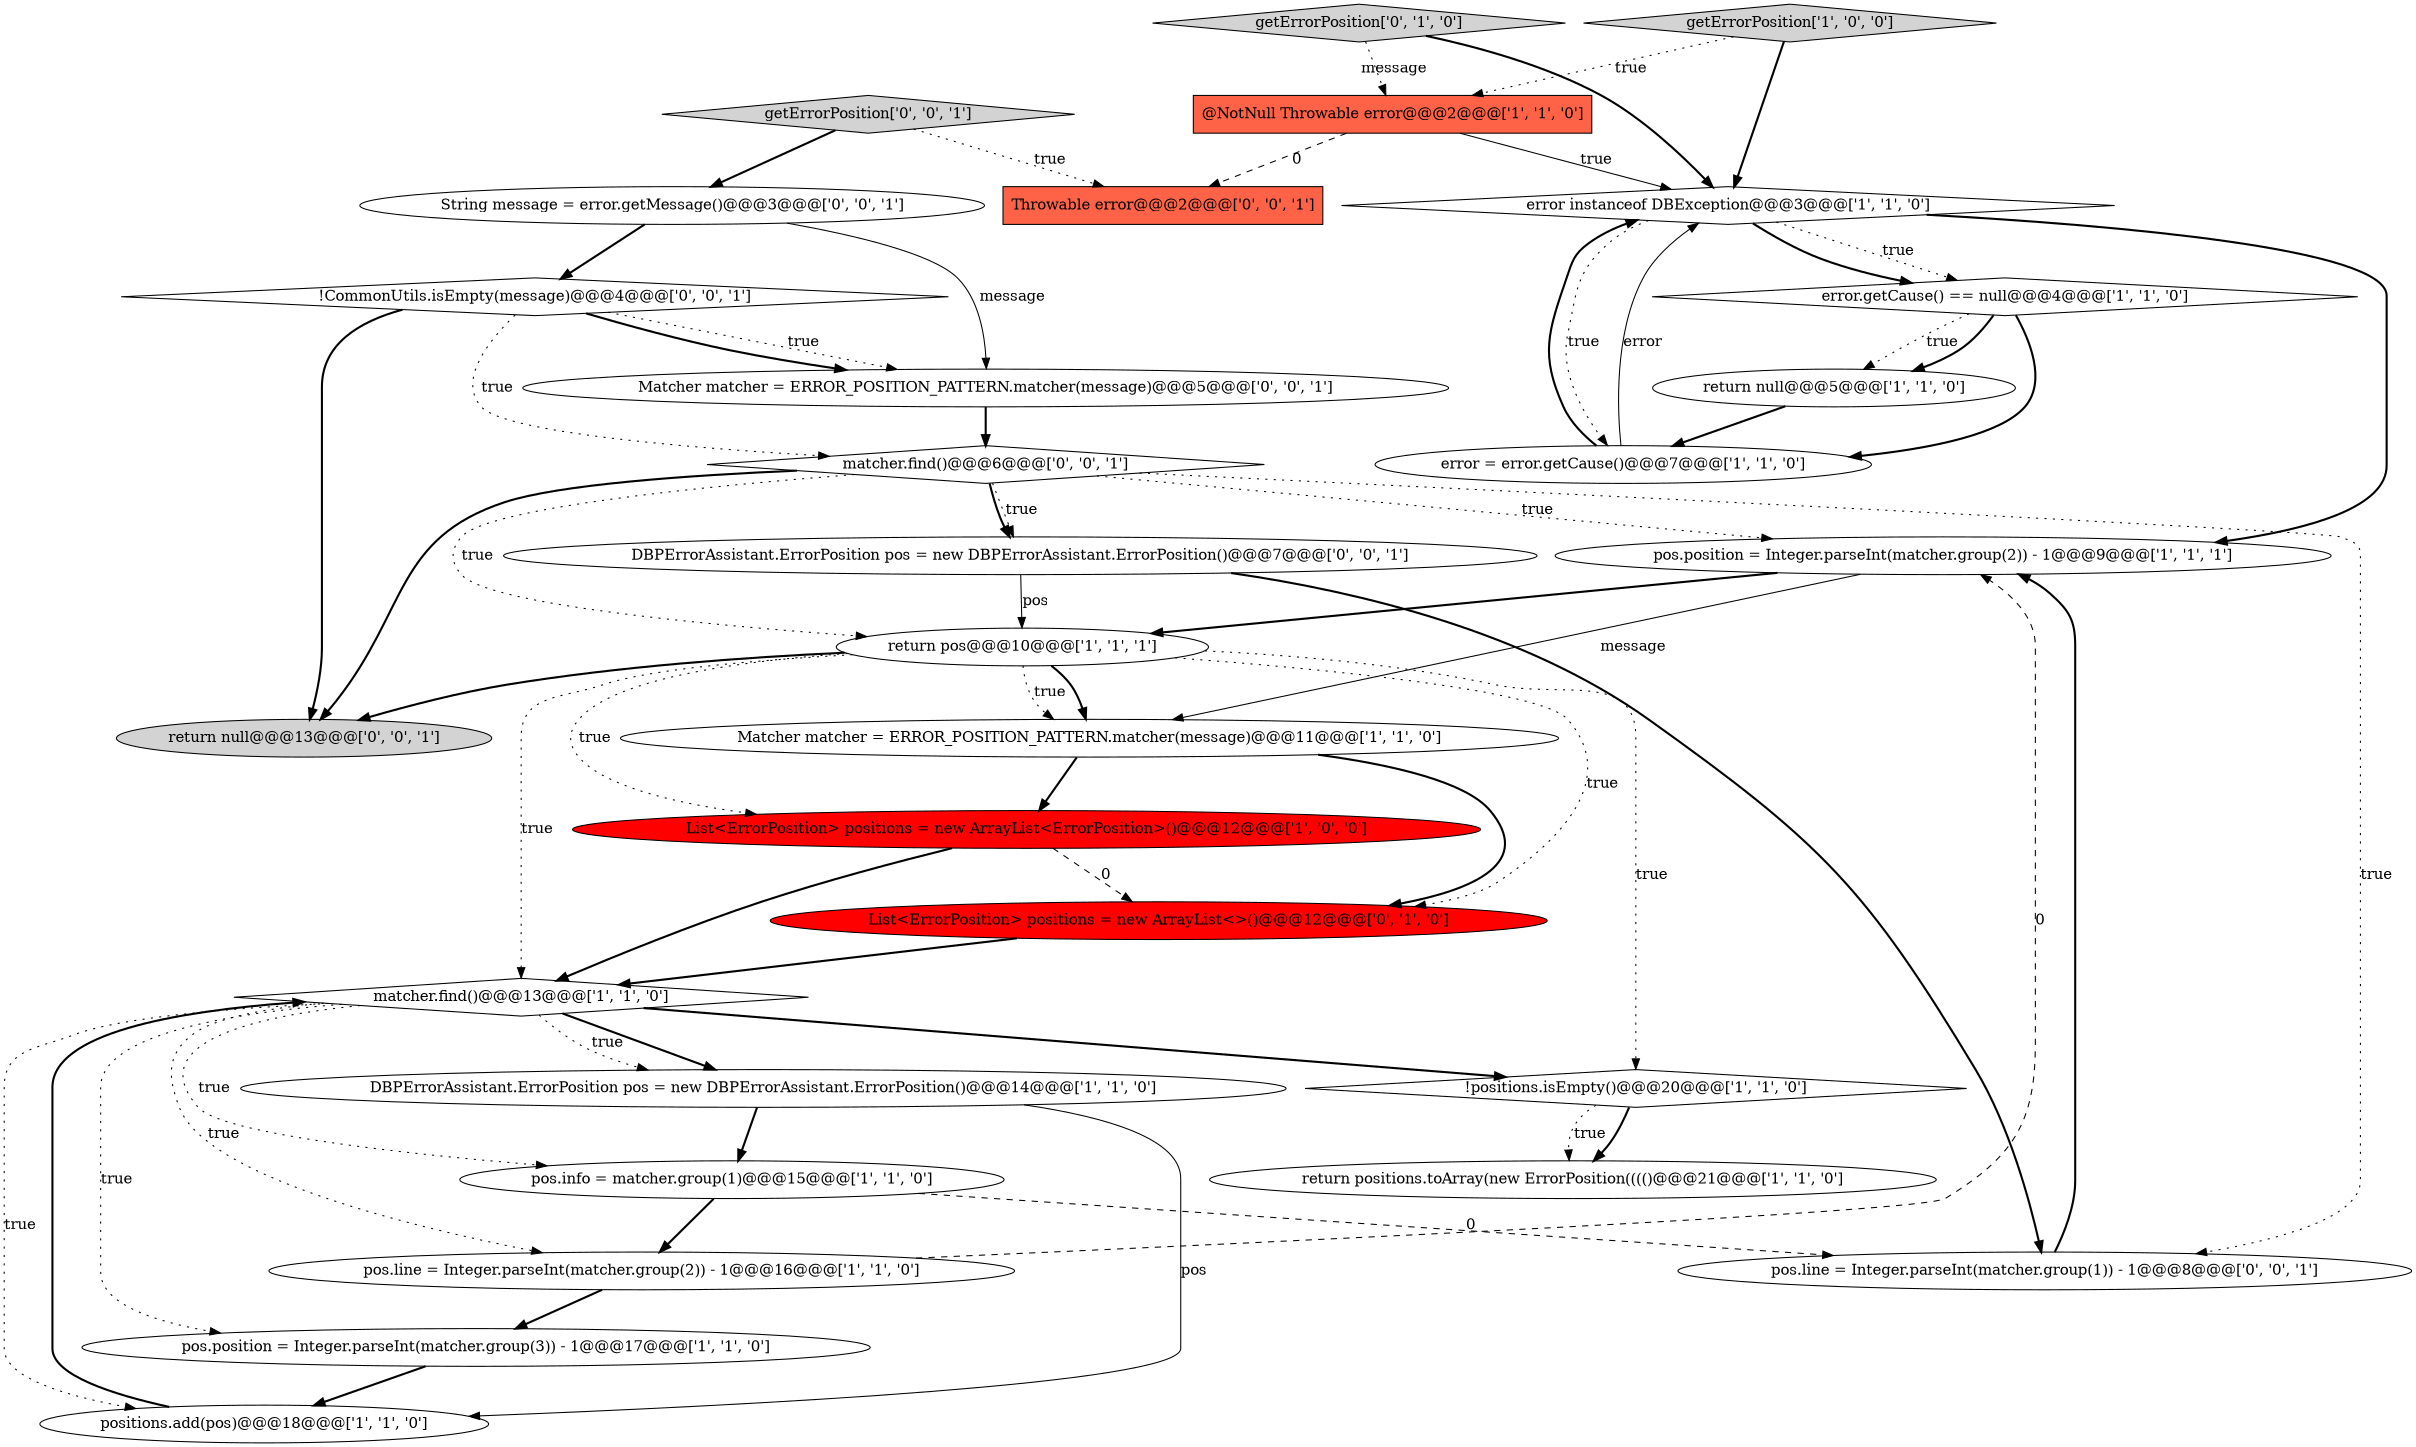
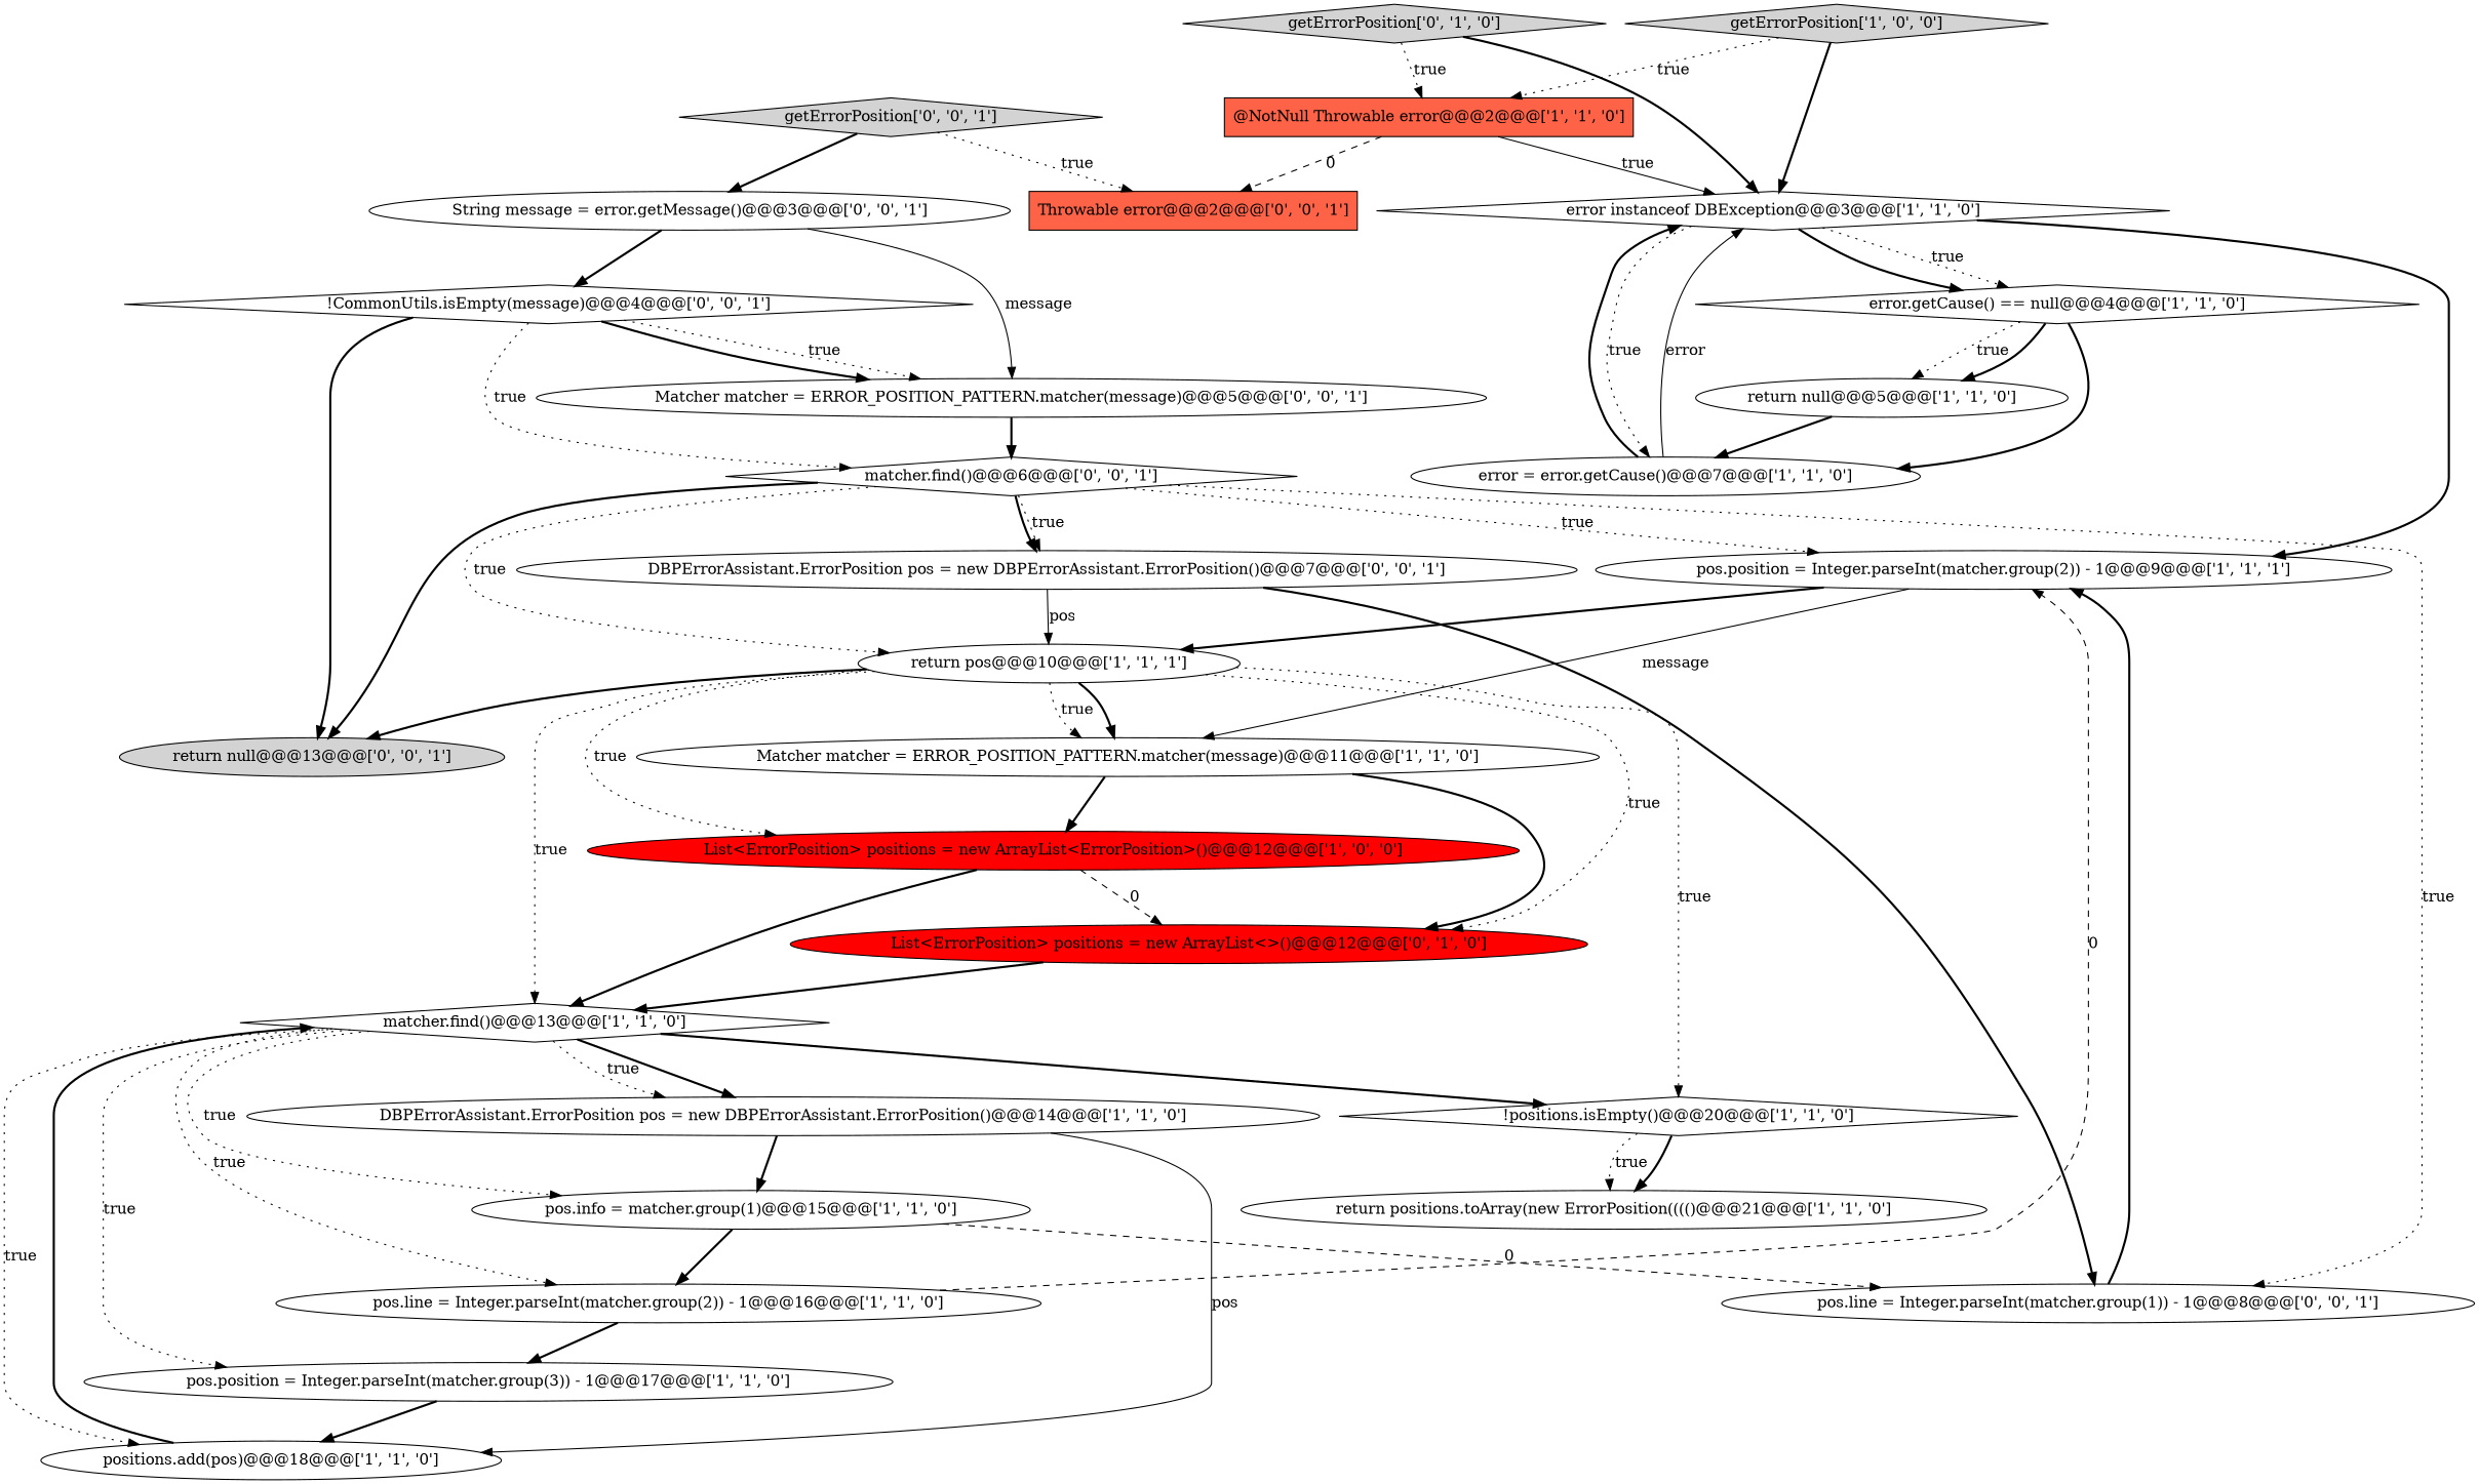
  digraph {
    node [fillcolor=white shape=ellipse style=filled]
    edge [style=bold]
    n1 [fillcolor=lightgray label="getErrorPosition['0', '1', '0']" shape=diamond]
    n2 [fillcolor=tomato label="@NotNull Throwable error@@@2@@@['1', '1', '0']" shape=box]
    n3 [label="error instanceof DBException@@@3@@@['1', '1', '0']" shape=diamond]
    n4 [fillcolor=tomato label="Throwable error@@@2@@@['0', '0', '1']" shape=box]
    n5 [label="pos.position = Integer.parseInt(matcher.group(2)) - 1@@@9@@@['1', '1', '1']"]
    n6 [label="error = error.getCause()@@@7@@@['1', '1', '0']"]
    n7 [label="error.getCause() == null@@@4@@@['1', '1', '0']" shape=diamond]
    n8 [label="Matcher matcher = ERROR_POSITION_PATTERN.matcher(message)@@@5@@@['0', '0', '1']"]
    n9 [label="matcher.find()@@@6@@@['0', '0', '1']" shape=diamond]
    n10 [fillcolor=lightgray label="return null@@@13@@@['0', '0', '1']"]
    n11 [label="pos.line = Integer.parseInt(matcher.group(1)) - 1@@@8@@@['0', '0', '1']"]
    n12 [label="DBPErrorAssistant.ErrorPosition pos = new DBPErrorAssistant.ErrorPosition()@@@7@@@['0', '0', '1']"]
    n13 [label="return pos@@@10@@@['1', '1', '1']"]
    n14 [label="!positions.isEmpty()@@@20@@@['1', '1', '0']" shape=diamond]
    n15 [label="return positions.toArray(new ErrorPosition(((()@@@21@@@['1', '1', '0']"]
    n16 [label="DBPErrorAssistant.ErrorPosition pos = new DBPErrorAssistant.ErrorPosition()@@@14@@@['1', '1', '0']"]
    n17 [label="pos.info = matcher.group(1)@@@15@@@['1', '1', '0']"]
    n18 [label="positions.add(pos)@@@18@@@['1', '1', '0']"]
    n19 [label="pos.line = Integer.parseInt(matcher.group(2)) - 1@@@16@@@['1', '1', '0']"]
    n20 [label="matcher.find()@@@13@@@['1', '1', '0']" shape=diamond]
    n21 [label="pos.position = Integer.parseInt(matcher.group(3)) - 1@@@17@@@['1', '1', '0']"]
    n22 [label="Matcher matcher = ERROR_POSITION_PATTERN.matcher(message)@@@11@@@['1', '1', '0']"]
    n23 [fillcolor=red label="List<ErrorPosition> positions = new ArrayList<>()@@@12@@@['0', '1', '0']"]
    n24 [fillcolor=red label="List<ErrorPosition> positions = new ArrayList<ErrorPosition>()@@@12@@@['1', '0', '0']"]
    n25 [label="!CommonUtils.isEmpty(message)@@@4@@@['0', '0', '1']" shape=diamond]
    n26 [label="String message = error.getMessage()@@@3@@@['0', '0', '1']"]
    n27 [label="return null@@@5@@@['1', '1', '0']"]
    n28 [fillcolor=lightgray label="getErrorPosition['0', '0', '1']" shape=diamond]
    n29 [fillcolor=lightgray label="getErrorPosition['1', '0', '0']" shape=diamond]
-   n1 -> n2 [label=message style=dotted]
+   n1 -> n2 [label=true style=dotted]
    n1 -> n3
    n2 -> n3 [label=true style=solid]
    n2 -> n4 [label=0 style=dashed]
    n3 -> n5
    n3 -> n6 [label=true style=dotted]
    n3 -> n7
    n3 -> n7 [label=true style=dotted]
    n5 -> n13
    n5 -> n22 [label=message style=solid]
    n6 -> n3
    n6 -> n3 [label=error style=solid]
    n7 -> n6
    n7 -> n27 [label=true style=dotted]
    n7 -> n27
    n8 -> n9
    n9 -> n5 [label=true style=dotted]
    n9 -> n10
    n9 -> n11 [label=true style=dotted]
    n9 -> n12
    n9 -> n12 [label=true style=dotted]
    n9 -> n13 [label=true style=dotted]
    n11 -> n5
    n12 -> n11
    n12 -> n13 [label=pos style=solid]
    n13 -> n10
    n13 -> n14 [label=true style=dotted]
    n13 -> n20 [label=true style=dotted]
    n13 -> n22
    n13 -> n22 [label=true style=dotted]
    n13 -> n23 [label=true style=dotted]
    n13 -> n24 [label=true style=dotted]
    n14 -> n15
    n14 -> n15 [label=true style=dotted]
    n16 -> n17
    n16 -> n18 [label=pos style=solid]
    n17 -> n11 [label=0 style=dashed]
    n17 -> n19
    n18 -> n20
    n19 -> n5 [label=0 style=dashed]
    n19 -> n21
    n20 -> n14
    n20 -> n16
    n20 -> n16 [label=true style=dotted]
    n20 -> n17 [label=true style=dotted]
    n20 -> n18 [label=true style=dotted]
    n20 -> n19 [label=true style=dotted]
    n20 -> n21 [label=true style=dotted]
    n21 -> n18
    n22 -> n23
    n22 -> n24
    n23 -> n20
    n24 -> n20
    n24 -> n23 [label=0 style=dashed]
    n25 -> n8 [label=true style=dotted]
    n25 -> n8
    n25 -> n9 [label=true style=dotted]
    n25 -> n10
    n26 -> n8 [label=message style=solid]
    n26 -> n25
    n27 -> n6
    n28 -> n4 [label=true style=dotted]
    n28 -> n26
    n29 -> n2 [label=true style=dotted]
    n29 -> n3
  }
